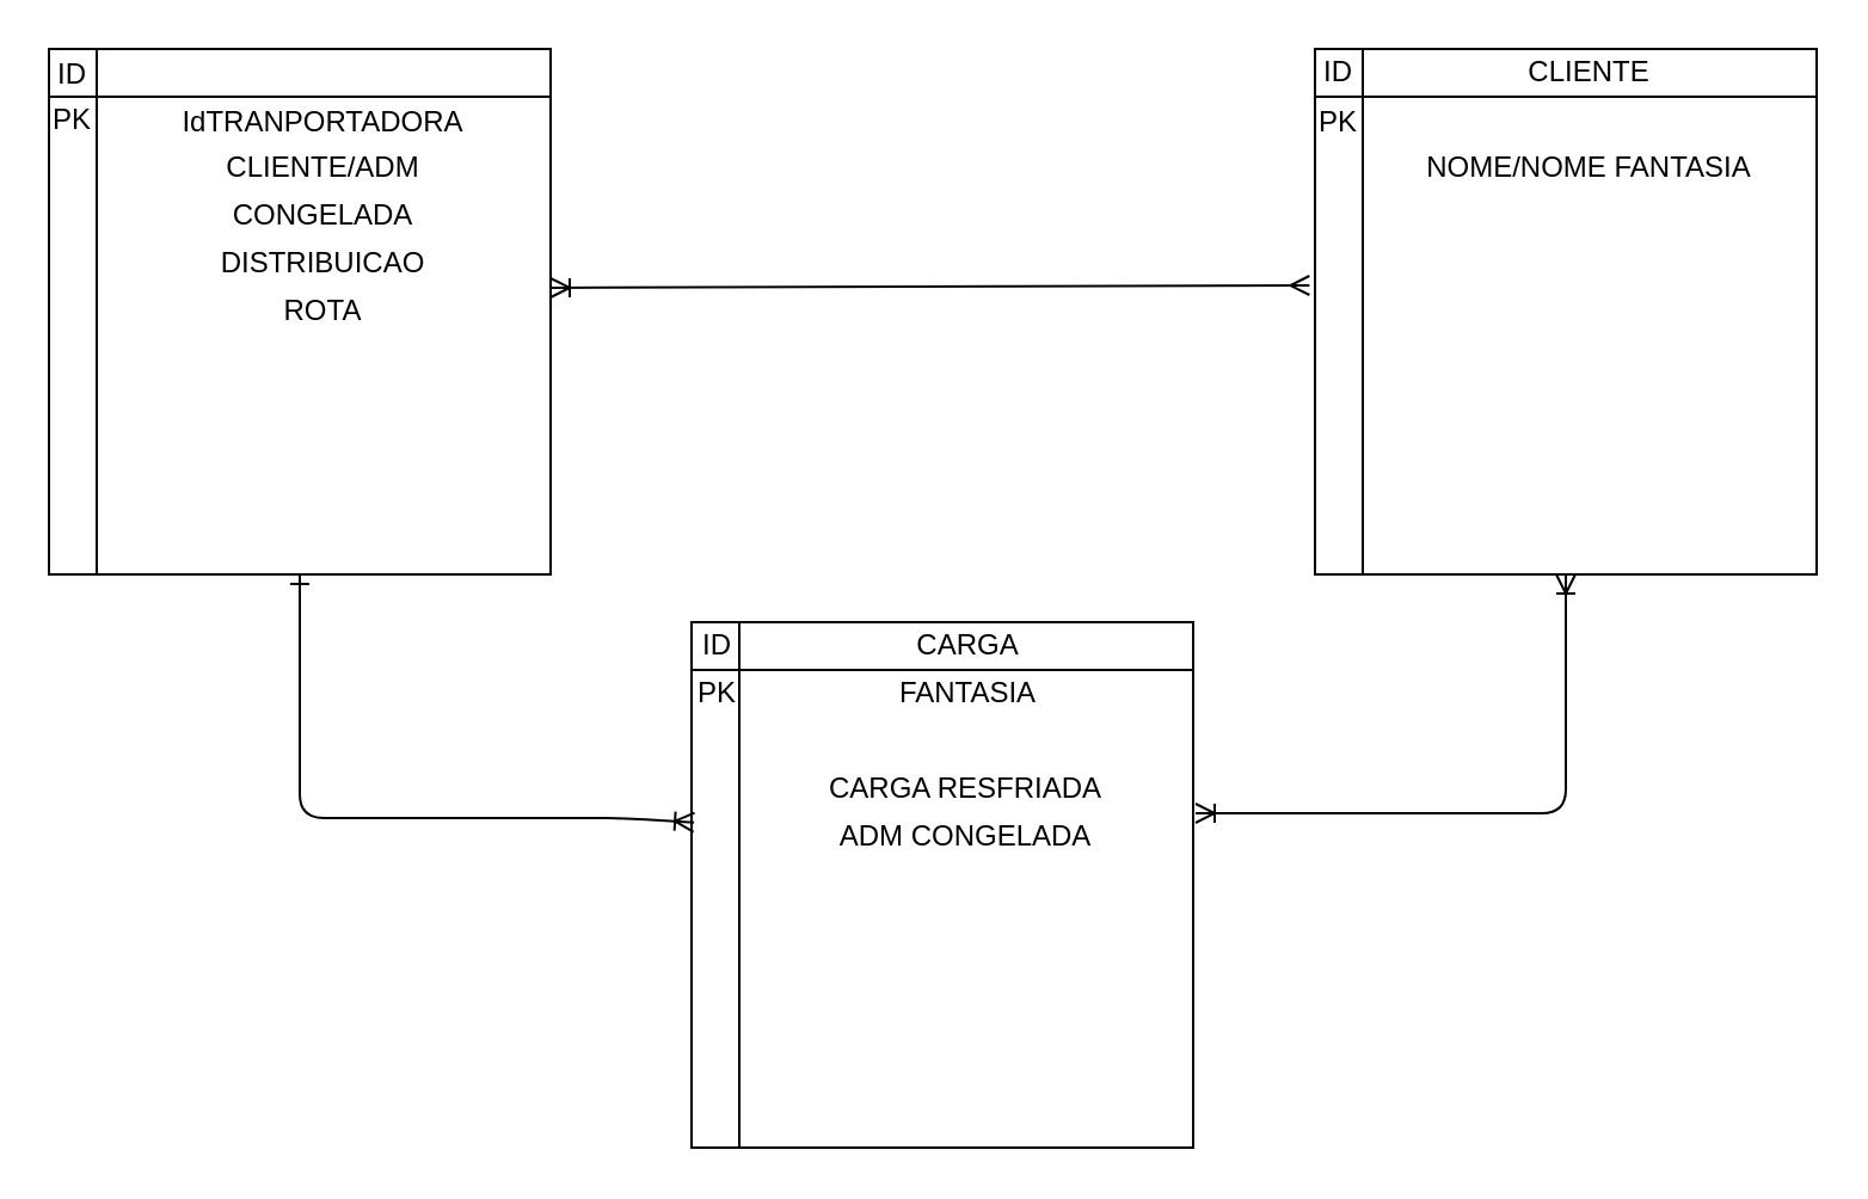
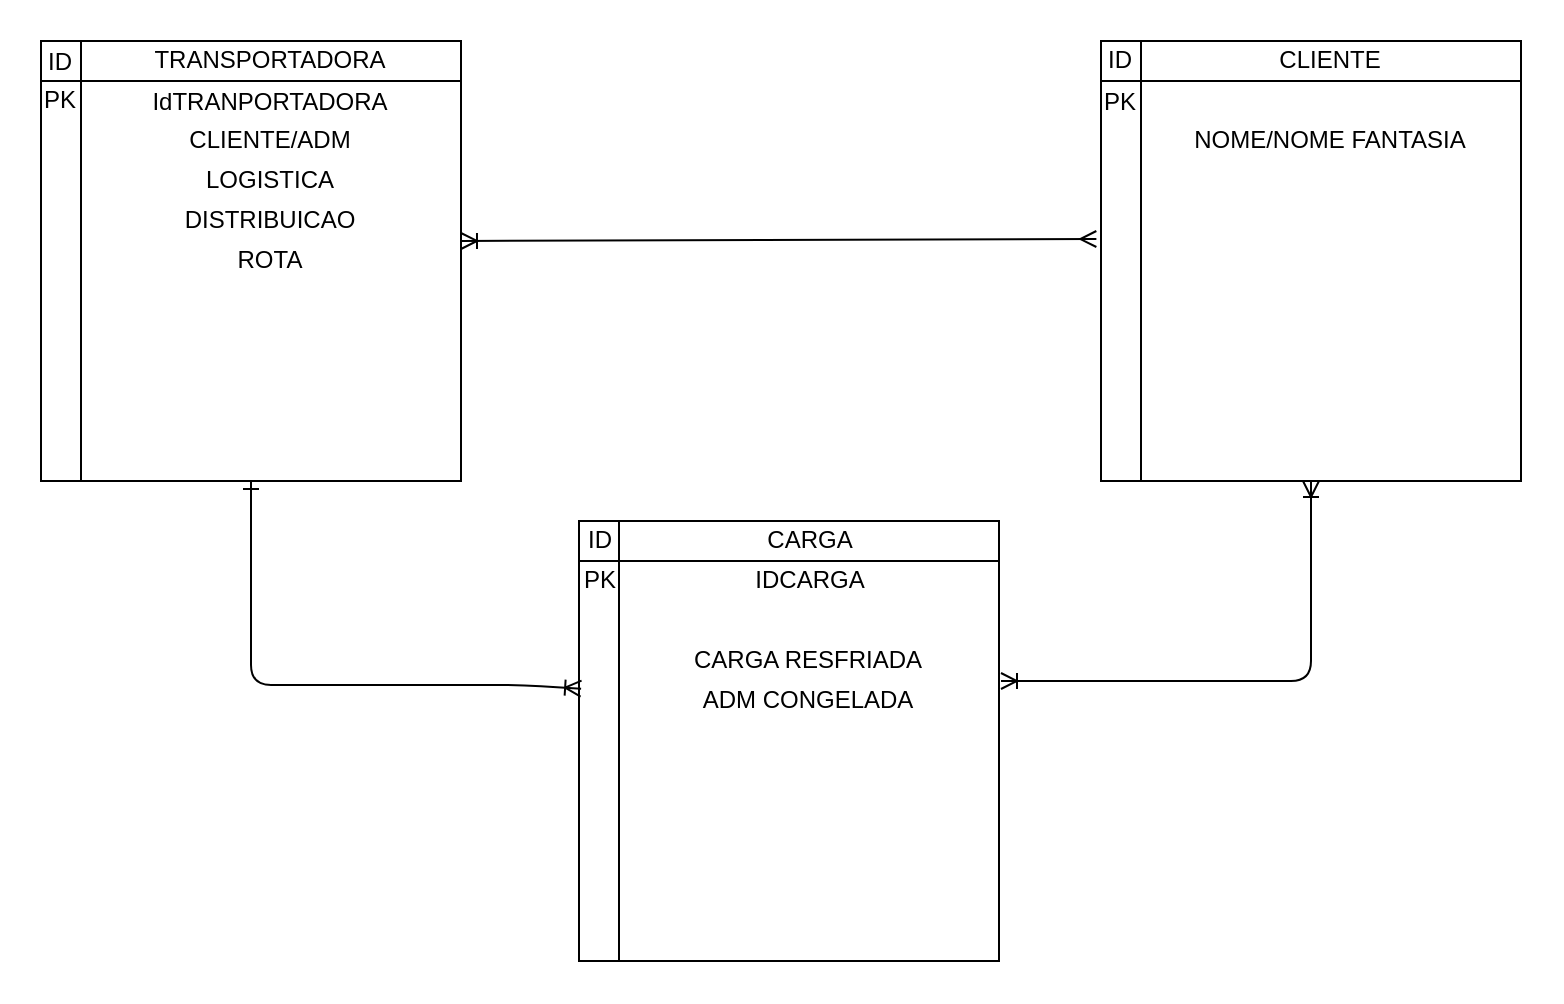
  <mxCell id="0" />
  <mxCell id="1" parent="0" />
  <mxCell id="2" value="" style="shape=internalStorage;whiteSpace=wrap;html=1;backgroundOutline=1;" vertex="1" parent="1"><mxGeometry x="20" y="20" width="210" height="220" as="geometry" /></mxCell>
  <mxCell id="3" value="" style="shape=internalStorage;whiteSpace=wrap;html=1;backgroundOutline=1;" vertex="1" parent="1"><mxGeometry x="289" y="260" width="210" height="220" as="geometry" /></mxCell>
  <mxCell id="4" value="" style="shape=internalStorage;whiteSpace=wrap;html=1;backgroundOutline=1;" vertex="1" parent="1"><mxGeometry x="550" y="20" width="210" height="220" as="geometry" /></mxCell>
+ <mxCell id="5" value="TRANSPORTADORA" style="text;html=1;strokeColor=none;fillColor=none;align=center;verticalAlign=middle;whiteSpace=wrap;rounded=0;" vertex="1" parent="1"><mxGeometry x="40" y="20" width="190" height="20" as="geometry" /></mxCell>
  <mxCell id="6" value="CARGA" style="text;html=1;strokeColor=none;fillColor=none;align=center;verticalAlign=middle;whiteSpace=wrap;rounded=0;" vertex="1" parent="1"><mxGeometry x="310" y="260" width="190" height="20" as="geometry" /></mxCell>
  <mxCell id="7" value="CLIENTE" style="text;html=1;strokeColor=none;fillColor=none;align=center;verticalAlign=middle;whiteSpace=wrap;rounded=0;" vertex="1" parent="1"><mxGeometry x="570" y="20" width="190" height="20" as="geometry" /></mxCell>
  <mxCell id="8" value="ID" style="text;html=1;strokeColor=none;fillColor=none;align=center;verticalAlign=middle;whiteSpace=wrap;rounded=0;" vertex="1" parent="1"><mxGeometry x="20" y="21" width="20" height="20" as="geometry" /></mxCell>
  <mxCell id="9" value="ID" style="text;html=1;strokeColor=none;fillColor=none;align=center;verticalAlign=middle;whiteSpace=wrap;rounded=0;" vertex="1" parent="1"><mxGeometry x="550" y="20" width="20" height="20" as="geometry" /></mxCell>
  <mxCell id="10" value="ID" style="text;html=1;strokeColor=none;fillColor=none;align=center;verticalAlign=middle;whiteSpace=wrap;rounded=0;" vertex="1" parent="1"><mxGeometry x="290" y="260" width="20" height="20" as="geometry" /></mxCell>
  <mxCell id="11" value="CLIENTE/ADM" style="text;html=1;strokeColor=none;fillColor=none;align=center;verticalAlign=middle;whiteSpace=wrap;rounded=0;" vertex="1" parent="1"><mxGeometry x="40" y="60" width="190" height="20" as="geometry" /></mxCell>
- <mxCell id="12" value="CONGELADA" style="text;html=1;strokeColor=none;fillColor=none;align=center;verticalAlign=middle;whiteSpace=wrap;rounded=0;" vertex="1" parent="1"><mxGeometry x="40" y="80" width="190" height="20" as="geometry" /></mxCell>
+ <mxCell id="12" value="LOGISTICA" style="text;html=1;strokeColor=none;fillColor=none;align=center;verticalAlign=middle;whiteSpace=wrap;rounded=0;" vertex="1" parent="1"><mxGeometry x="40" y="80" width="190" height="20" as="geometry" /></mxCell>
  <mxCell id="13" value="DISTRIBUICAO" style="text;html=1;strokeColor=none;fillColor=none;align=center;verticalAlign=middle;whiteSpace=wrap;rounded=0;" vertex="1" parent="1"><mxGeometry x="40" y="100" width="190" height="20" as="geometry" /></mxCell>
  <mxCell id="14" value="ROTA" style="text;html=1;strokeColor=none;fillColor=none;align=center;verticalAlign=middle;whiteSpace=wrap;rounded=0;" vertex="1" parent="1"><mxGeometry x="40" y="120" width="190" height="20" as="geometry" /></mxCell>
  <mxCell id="15" value="CARGA RESFRIADA" style="text;html=1;strokeColor=none;fillColor=none;align=center;verticalAlign=middle;whiteSpace=wrap;rounded=0;" vertex="1" parent="1"><mxGeometry x="309" y="320" width="190" height="20" as="geometry" /></mxCell>
  <mxCell id="16" value="ADM CONGELADA" style="text;html=1;strokeColor=none;fillColor=none;align=center;verticalAlign=middle;whiteSpace=wrap;rounded=0;" vertex="1" parent="1"><mxGeometry x="309" y="340" width="190" height="20" as="geometry" /></mxCell>
  <mxCell id="17" value="NOME/NOME FANTASIA" style="text;html=1;strokeColor=none;fillColor=none;align=center;verticalAlign=middle;whiteSpace=wrap;rounded=0;" vertex="1" parent="1"><mxGeometry x="570" y="60" width="190" height="20" as="geometry" /></mxCell>
  <mxCell id="18" value="" style="endArrow=ERoneToMany;startArrow=ERoneToMany;html=1;startFill=0;endFill=0;entryX=0.5;entryY=1;entryDx=0;entryDy=0;" edge="1" parent="1" target="4"><mxGeometry width="50" height="50" relative="1" as="geometry"><mxPoint x="500" y="340" as="sourcePoint" /><mxPoint x="560" y="250" as="targetPoint" /><Array as="points"><mxPoint x="655" y="340" /></Array></mxGeometry></mxCell>
  <mxCell id="19" value="" style="endArrow=ERmany;startArrow=ERoneToMany;html=1;startFill=0;endFill=0;entryX=-0.011;entryY=0.45;entryDx=0;entryDy=0;entryPerimeter=0;exitX=1;exitY=1;exitDx=0;exitDy=0;" edge="1" parent="1" source="13" target="4"><mxGeometry width="50" height="50" relative="1" as="geometry"><mxPoint x="240" y="119" as="sourcePoint" /><mxPoint x="410" y="100" as="targetPoint" /></mxGeometry></mxCell>
  <mxCell id="20" value="" style="endArrow=ERone;startArrow=ERoneToMany;html=1;startFill=0;endFill=0;exitX=0.005;exitY=0.381;exitDx=0;exitDy=0;exitPerimeter=0;" edge="1" parent="1" source="3" target="2"><mxGeometry width="50" height="50" relative="1" as="geometry"><mxPoint x="250" y="380" as="sourcePoint" /><mxPoint x="160" y="280" as="targetPoint" /><Array as="points"><mxPoint x="260" y="342" /><mxPoint x="125" y="342" /></Array></mxGeometry></mxCell>
  <mxCell id="21" value="PK" style="text;html=1;strokeColor=none;fillColor=none;align=center;verticalAlign=middle;whiteSpace=wrap;rounded=0;" vertex="1" parent="1"><mxGeometry x="20" y="40" width="20" height="20" as="geometry" /></mxCell>
  <mxCell id="22" value="PK" style="text;html=1;strokeColor=none;fillColor=none;align=center;verticalAlign=middle;whiteSpace=wrap;rounded=0;" vertex="1" parent="1"><mxGeometry x="290" y="280" width="20" height="20" as="geometry" /></mxCell>
  <mxCell id="23" value="PK" style="text;html=1;strokeColor=none;fillColor=none;align=center;verticalAlign=middle;whiteSpace=wrap;rounded=0;" vertex="1" parent="1"><mxGeometry x="550" y="41" width="20" height="20" as="geometry" /></mxCell>
- <mxCell id="24" value="FANTASIA" style="text;html=1;strokeColor=none;fillColor=none;align=center;verticalAlign=middle;whiteSpace=wrap;rounded=0;" vertex="1" parent="1"><mxGeometry x="310" y="280" width="190" height="20" as="geometry" /></mxCell>
+ <mxCell id="24" value="IDCARGA" style="text;html=1;strokeColor=none;fillColor=none;align=center;verticalAlign=middle;whiteSpace=wrap;rounded=0;" vertex="1" parent="1"><mxGeometry x="310" y="280" width="190" height="20" as="geometry" /></mxCell>
  <mxCell id="25" value="IdTRANPORTADORA" style="text;html=1;strokeColor=none;fillColor=none;align=center;verticalAlign=middle;whiteSpace=wrap;rounded=0;" vertex="1" parent="1"><mxGeometry x="40" y="41" width="190" height="20" as="geometry" /></mxCell>
